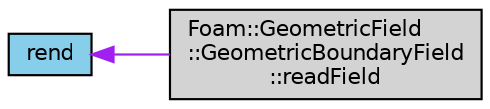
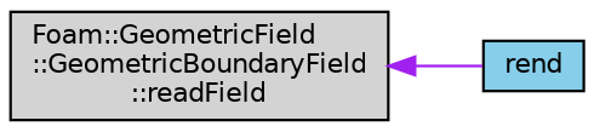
  digraph {
    rankdir=LR
    node [color=black fontname=Helvetica fontsize=10 shape=record style=filled]
    n1 [fillcolor=skyblue fontcolor=black height=0.2 label=rend width=0.4]
    n2 [height=0.2 label="Foam::GeometricField\l::GeometricBoundaryField\l::readField" width=0.4 fillcolor=lightgrey]
-   n1 -> n2 [color=purple dir=back fontname=Helvetica fontsize=10 labelfontname=Helvetica labelfontsize=10 style=solid]
+   n2 -> n1 [color=purple dir=back fontname=Helvetica fontsize=10 labelfontname=Helvetica labelfontsize=10 style=solid]
  }
